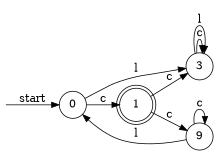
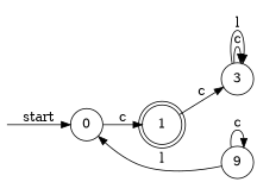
  digraph {
    rankdir=LR
    node [shape=circle]
    __start [shape=point style=invis]
    0
    1 [shape=doublecircle]
    3
    n5 [label=9]
    __start -> 0 [label=start]
    0 -> 1 [label=c]
-   0 -> 3 [label=l]
    1 -> 3 [label=c]
-   1 -> n5 [label=c]
    3 -> 3 [label=c]
    3 -> 3 [label=l]
    n5 -> 0 [label=l]
    n5 -> n5 [label=c]
  }
